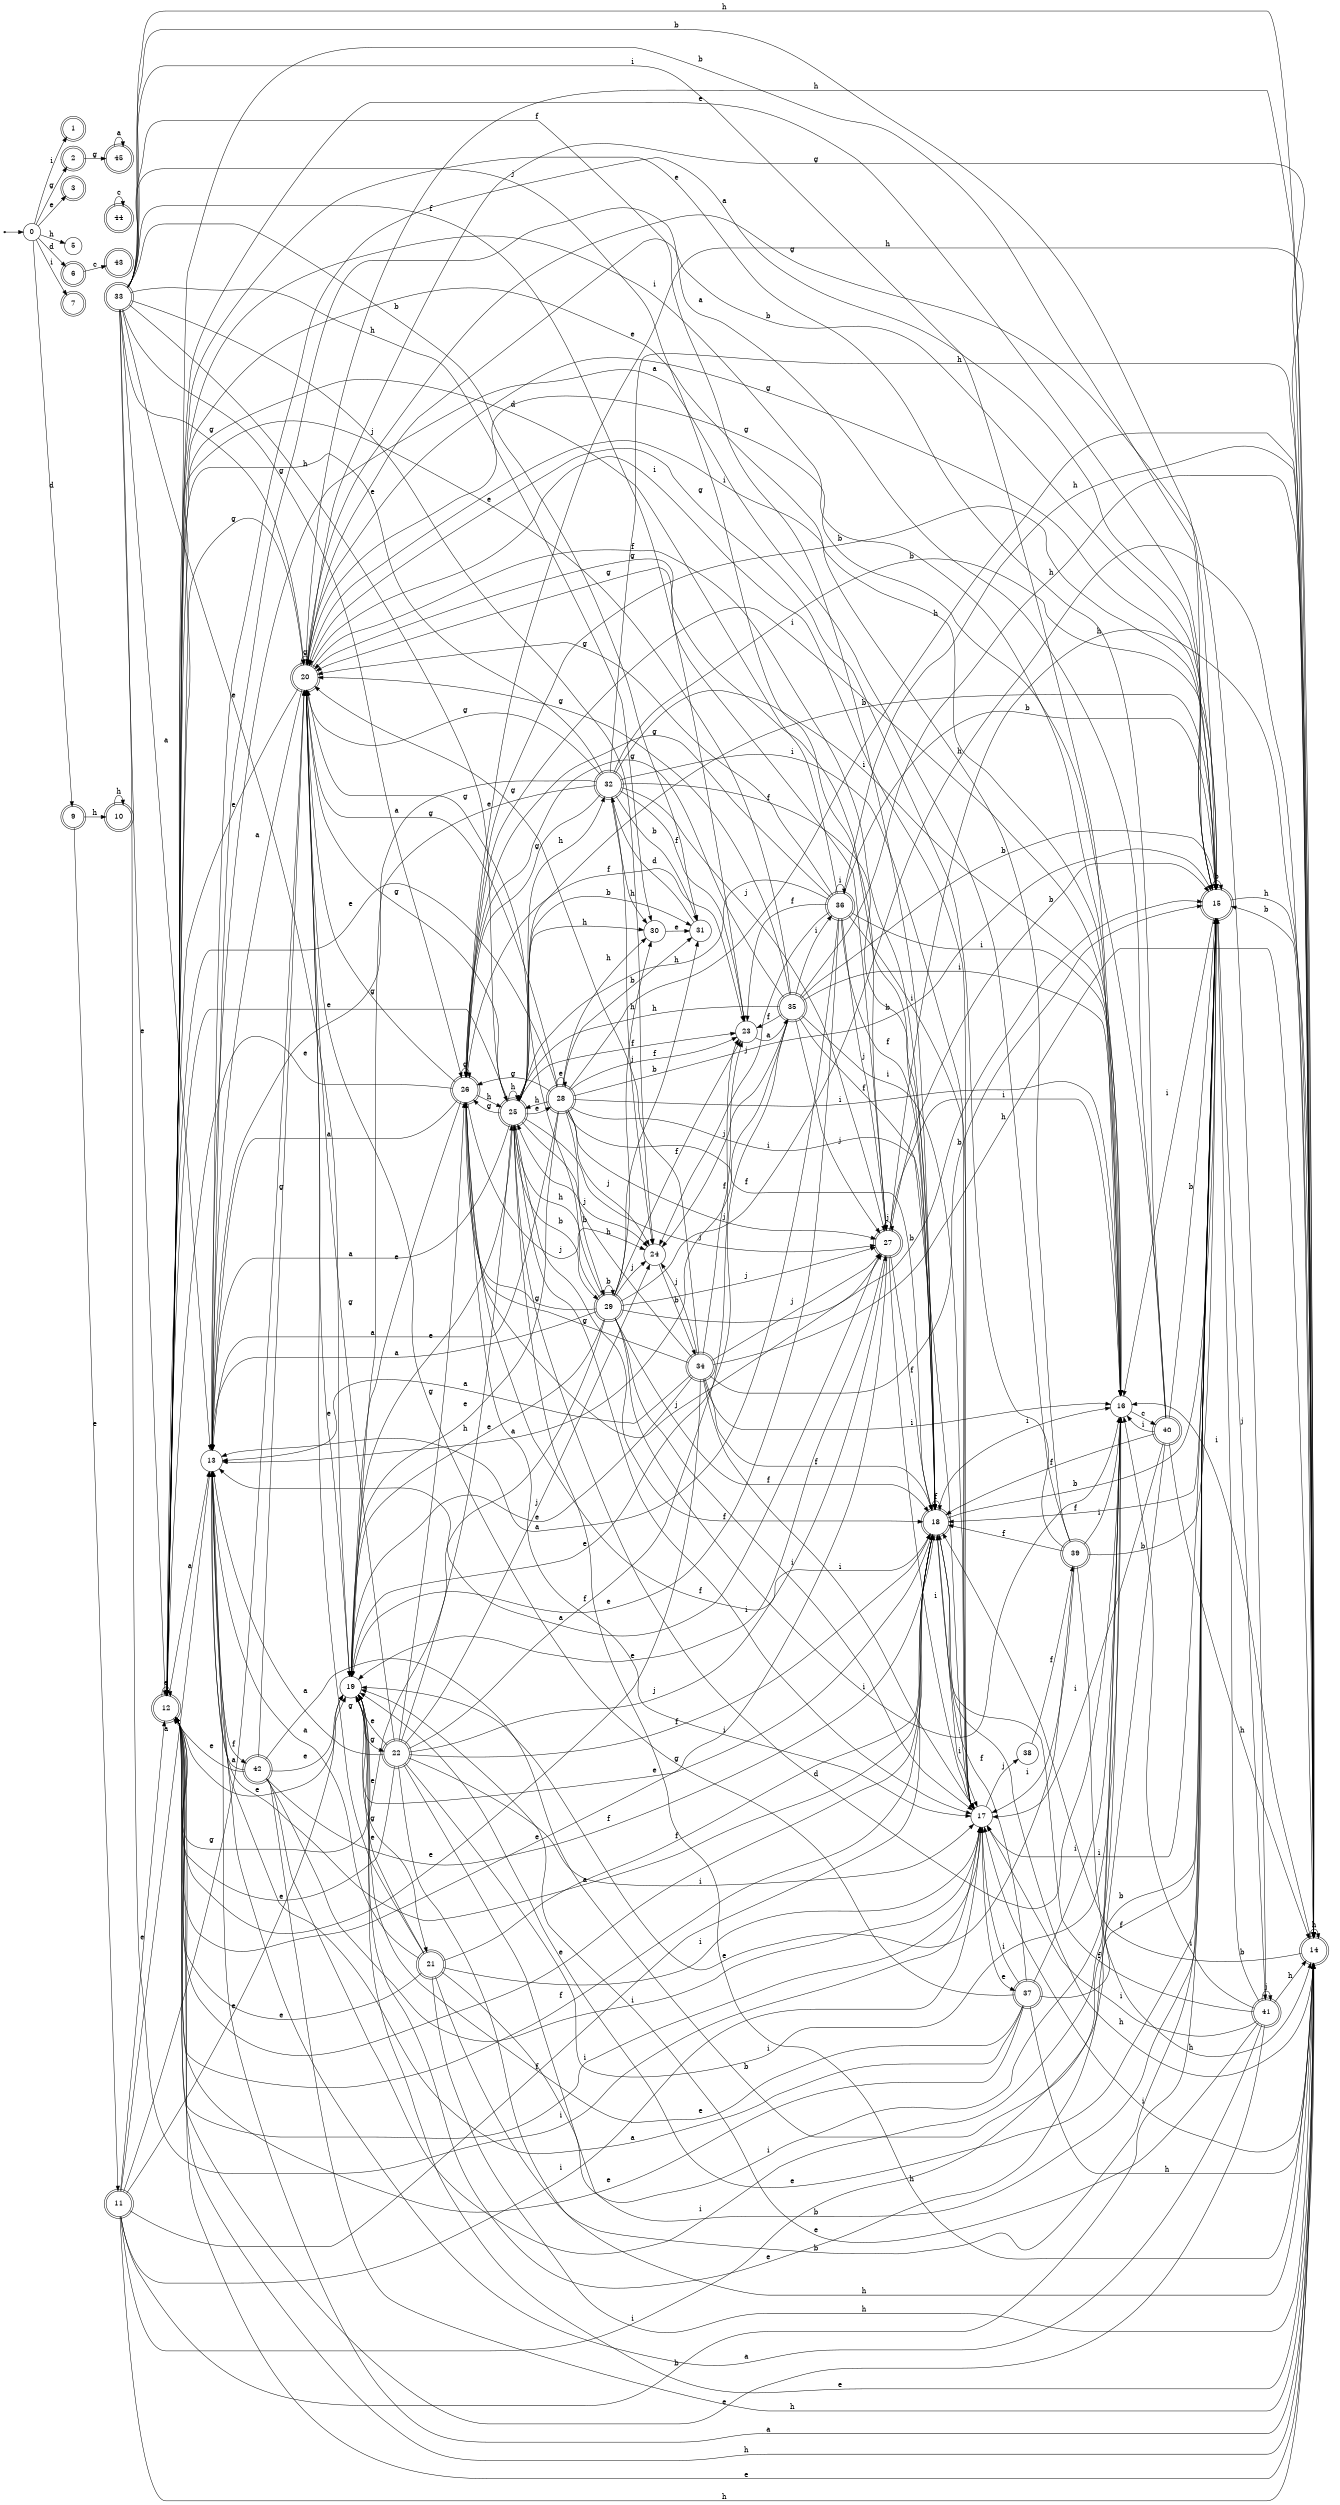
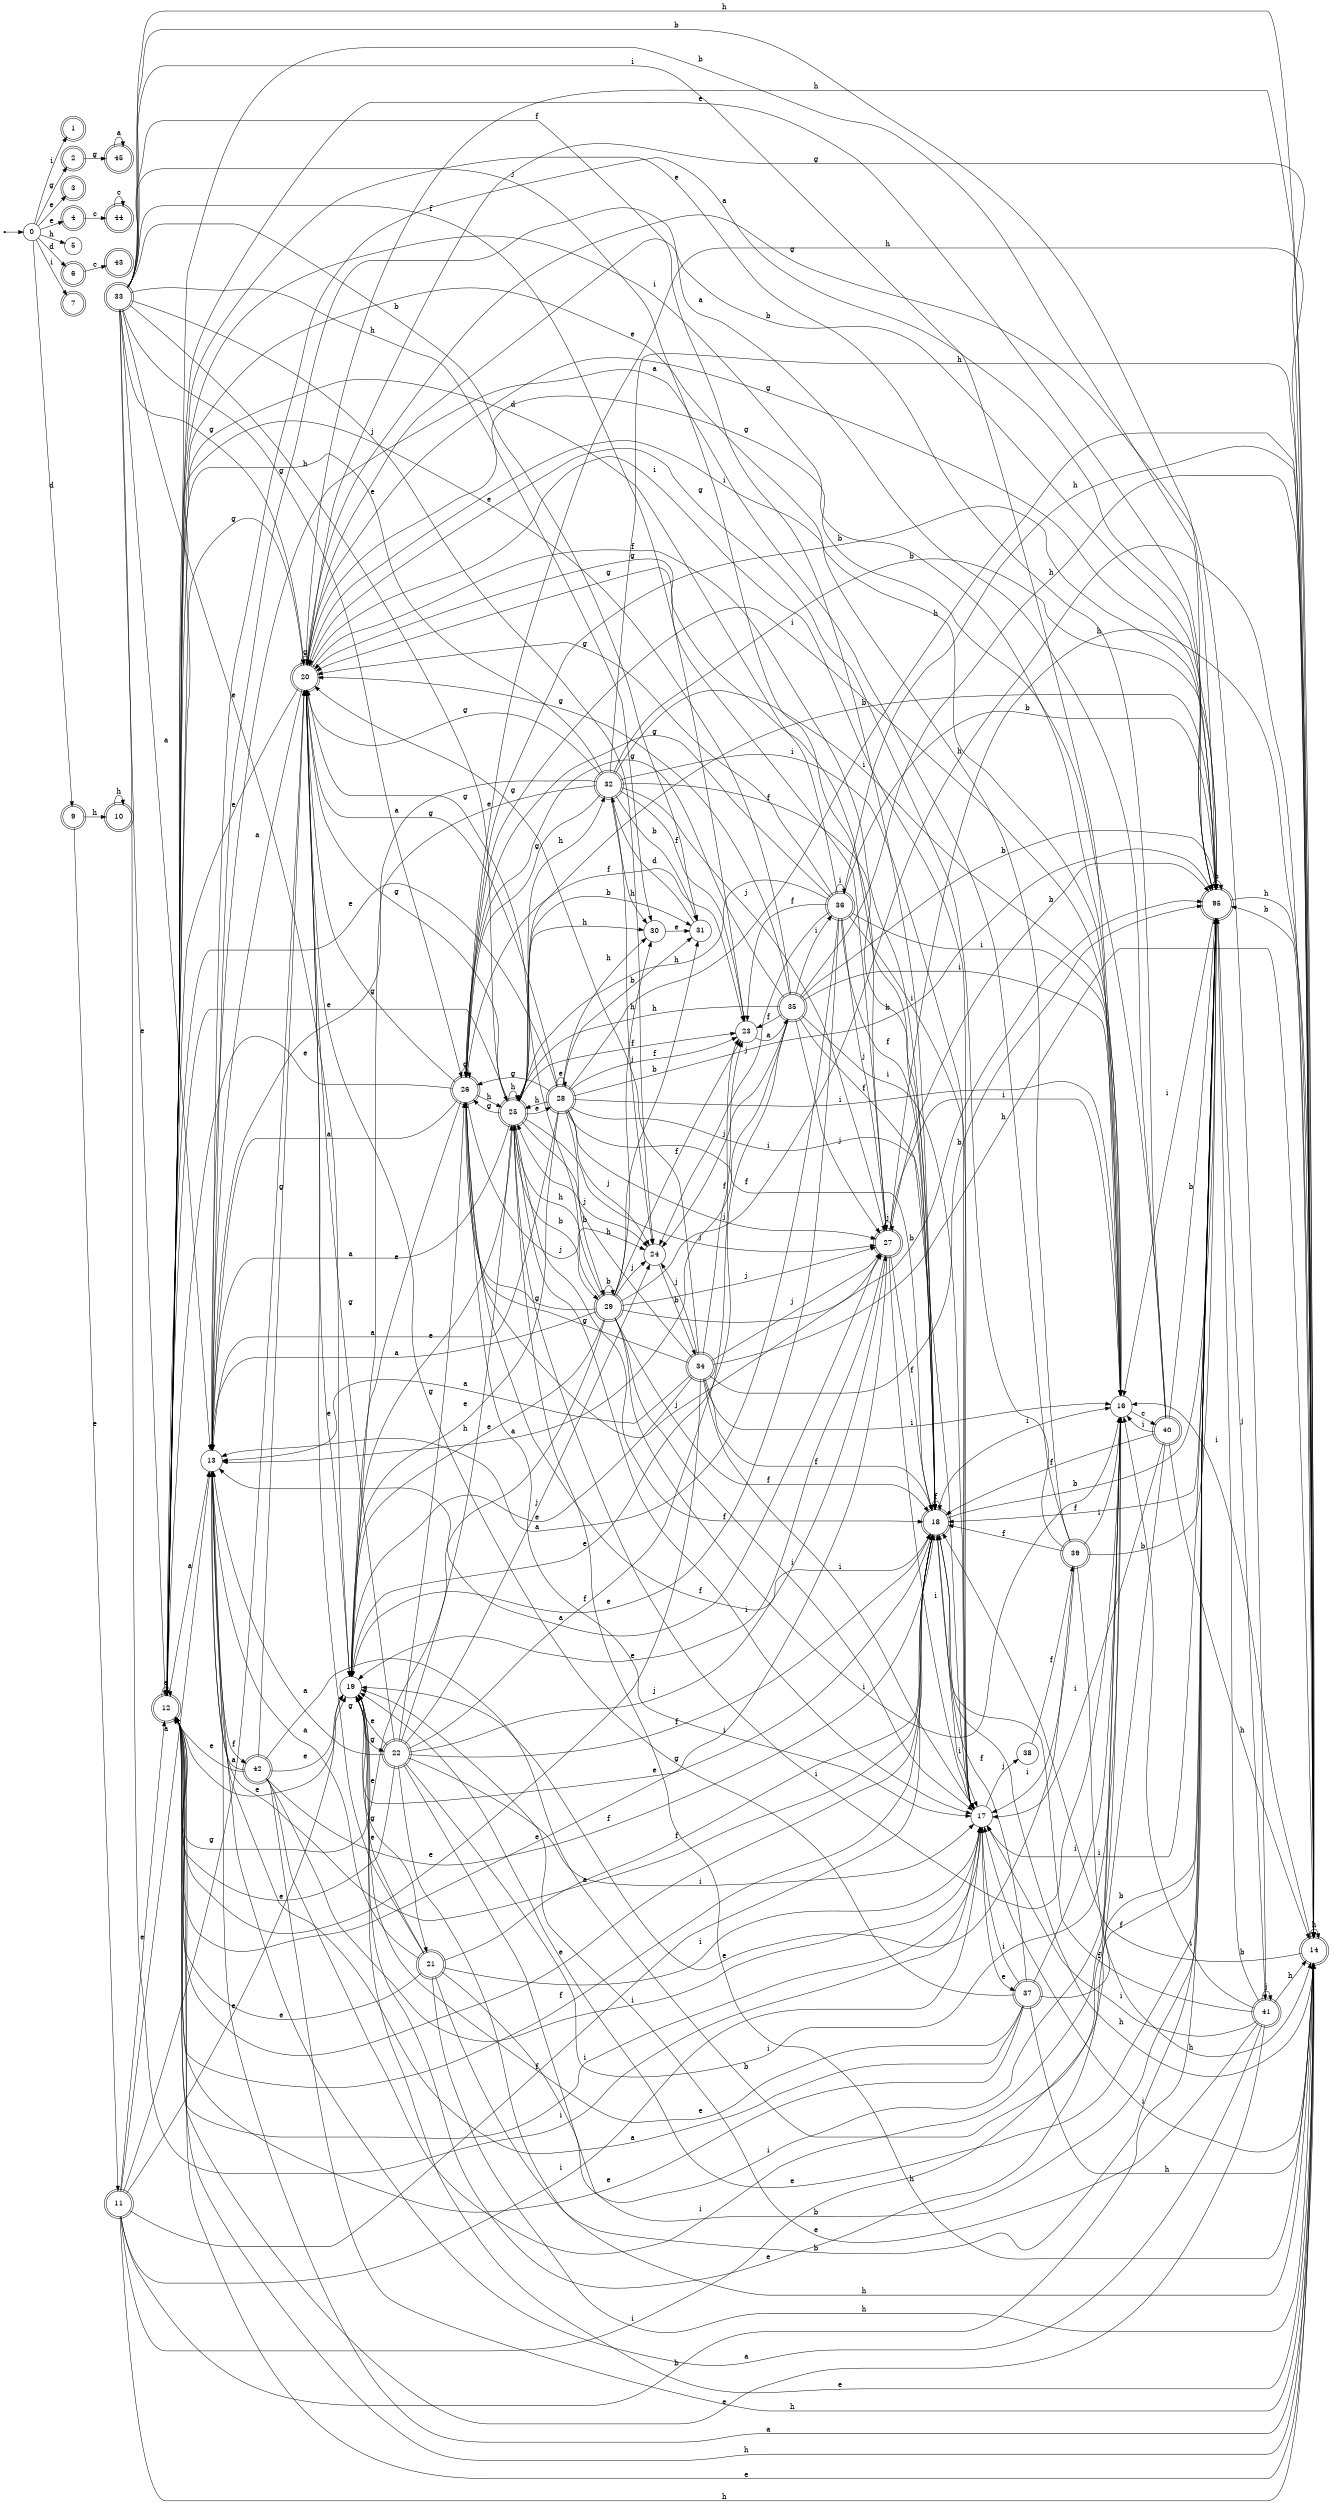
  digraph {
    rankdir=LR
    node [shape=doublecircle]
    dummy0 [shape=point]
    0 [shape=circle]
    1
    2
    3
+   4
    5 [shape=circle]
    6
    7
    9
    45
    44
    43
    10
    11
    12
    13 [shape=circle]
    14
-   15
+   15 [label=95]
    16 [shape=circle]
    17 [shape=circle]
    18
    19 [shape=circle]
    20
    42
    41
    40
    37
    38 [shape=circle]
    21
    22
    39
    23 [shape=circle]
    24 [shape=circle]
    25
    26
    27
    35
    34
    28
    29
    30 [shape=circle]
    31 [shape=circle]
    32
    36
    33
    dummy0 -> 0
    0 -> 1 [label=i]
    0 -> 2 [label=g]
    0 -> 3 [label=e]
+   0 -> 4 [label=e]
    0 -> 5 [label=h]
    0 -> 6 [label=d]
    0 -> 7 [label=i]
    0 -> 9 [label=d]
    2 -> 45 [label=g]
+   4 -> 44 [label=c]
    6 -> 43 [label=c]
    9 -> 10 [label=h]
    9 -> 11 [label=e]
    45 -> 45 [label=a]
    44 -> 44 [label=c]
    10 -> 10 [label=h]
    11 -> 12 [label=e]
    11 -> 13 [label=a]
    11 -> 14 [label=h]
    11 -> 15 [label=b]
    11 -> 16 [label=i]
    11 -> 17 [label=i]
    11 -> 18 [label=f]
    11 -> 19 [label=e]
    11 -> 20 [label=g]
    12 -> 12 [label=e]
    12 -> 13 [label=a]
    12 -> 14 [label=h]
    12 -> 15 [label=b]
    12 -> 16 [label=i]
    12 -> 17 [label=i]
    12 -> 18 [label=f]
    12 -> 19 [label=e]
    12 -> 20 [label=g]
    13 -> 42 [label=f]
    14 -> 12 [label=e]
    14 -> 13 [label=a]
    14 -> 14 [label=h]
    14 -> 15 [label=b]
    14 -> 16 [label=i]
    14 -> 17 [label=i]
    14 -> 18 [label=f]
    14 -> 19 [label=e]
    14 -> 20 [label=g]
    15 -> 12 [label=e]
    15 -> 13 [label=a]
    15 -> 14 [label=h]
    15 -> 15 [label=b]
    15 -> 16 [label=i]
    15 -> 17 [label=i]
    15 -> 18 [label=f]
    15 -> 19 [label=e]
    15 -> 20 [label=g]
    15 -> 41 [label=j]
    16 -> 40 [label=c]
    17 -> 37 [label=e]
    17 -> 38 [label=j]
    18 -> 12 [label=e]
    18 -> 13 [label=a]
    18 -> 14 [label=h]
    18 -> 15 [label=b]
    18 -> 16 [label=i]
    18 -> 17 [label=i]
    18 -> 18 [label=f]
    18 -> 19 [label=e]
    18 -> 20 [label=g]
    19 -> 21 [label=g]
    19 -> 22 [label=g]
    20 -> 12 [label=e]
    20 -> 13 [label=a]
    20 -> 14 [label=h]
    20 -> 15 [label=b]
    20 -> 16 [label=i]
    20 -> 17 [label=i]
    20 -> 18 [label=f]
    20 -> 19 [label=e]
    20 -> 20 [label=g]
    42 -> 12 [label=e]
    42 -> 13 [label=a]
    42 -> 14 [label=h]
    42 -> 15 [label=b]
    42 -> 16 [label=i]
    42 -> 17 [label=i]
    42 -> 18 [label=f]
    42 -> 19 [label=e]
    42 -> 20 [label=g]
    41 -> 12 [label=e]
    41 -> 13 [label=a]
    41 -> 14 [label=h]
    41 -> 15 [label=b]
    41 -> 16 [label=i]
    41 -> 17 [label=i]
    41 -> 18 [label=f]
    41 -> 19 [label=e]
    41 -> 20 [label=g]
    41 -> 41 [label=j]
    40 -> 12 [label=e]
    40 -> 13 [label=a]
    40 -> 14 [label=h]
    40 -> 15 [label=b]
    40 -> 16 [label=i]
    40 -> 17 [label=i]
    40 -> 18 [label=f]
    40 -> 19 [label=e]
    40 -> 20 [label=g]
    37 -> 12 [label=e]
    37 -> 13 [label=a]
    37 -> 14 [label=h]
    37 -> 15 [label=b]
    37 -> 16 [label=i]
    37 -> 17 [label=i]
    37 -> 18 [label=f]
    37 -> 19 [label=e]
    37 -> 20 [label=g]
    38 -> 39 [label=f]
    21 -> 12 [label=e]
    21 -> 13 [label=a]
    21 -> 14 [label=h]
    21 -> 15 [label=b]
    21 -> 16 [label=i]
    21 -> 17 [label=i]
    21 -> 18 [label=f]
    21 -> 19 [label=e]
    21 -> 20 [label=g]
    22 -> 12 [label=e]
    22 -> 13 [label=a]
    22 -> 14 [label=h]
    22 -> 15 [label=b]
    22 -> 16 [label=i]
    22 -> 17 [label=i]
    22 -> 18 [label=f]
    22 -> 19 [label=e]
    22 -> 20 [label=g]
    22 -> 23 [label=f]
    22 -> 24 [label=j]
    22 -> 25 [label=h]
    22 -> 26 [label=g]
    22 -> 27 [label=j]
    39 -> 12 [label=e]
    39 -> 13 [label=a]
    39 -> 14 [label=h]
    39 -> 15 [label=b]
    39 -> 16 [label=i]
    39 -> 17 [label=i]
    39 -> 18 [label=f]
    39 -> 19 [label=e]
    39 -> 20 [label=g]
    23 -> 35 [label=a]
    24 -> 34 [label=b]
    25 -> 12 [label=e]
    25 -> 13 [label=a]
    25 -> 14 [label=h]
    25 -> 15 [label=b]
-   25 -> 16 [label=d]
+   25 -> 16 [label=i]
    25 -> 17 [label=i]
    25 -> 18 [label=f]
    25 -> 19 [label=e]
    25 -> 20 [label=g]
    25 -> 23 [label=f]
    25 -> 24 [label=j]
    25 -> 25 [label=h]
    25 -> 26 [label=g]
    25 -> 27 [label=j]
    25 -> 28 [label=e]
    25 -> 29 [label=b]
    25 -> 30 [label=h]
    25 -> 31 [label=b]
    25 -> 32 [label=h]
    26 -> 12 [label=e]
    26 -> 13 [label=a]
    26 -> 14 [label=h]
    26 -> 15 [label=b]
    26 -> 16 [label=i]
    26 -> 17 [label=i]
    26 -> 18 [label=f]
    26 -> 19 [label=e]
    26 -> 20 [label=g]
    26 -> 23 [label=f]
    26 -> 24 [label=j]
    26 -> 25 [label=h]
    26 -> 26 [label=g]
    26 -> 27 [label=j]
    27 -> 12 [label=e]
    27 -> 13 [label=a]
    27 -> 14 [label=h]
    27 -> 15 [label=b]
    27 -> 16 [label=i]
    27 -> 17 [label=i]
    27 -> 18 [label=f]
    27 -> 19 [label=e]
    27 -> 20 [label=g]
    27 -> 27 [label=j]
    35 -> 12 [label=e]
    35 -> 13 [label=a]
    35 -> 14 [label=h]
    35 -> 15 [label=b]
    35 -> 16 [label=i]
    35 -> 17 [label=i]
    35 -> 18 [label=f]
    35 -> 19 [label=e]
    35 -> 20 [label=g]
    35 -> 23 [label=f]
    35 -> 24 [label=j]
    35 -> 25 [label=h]
    35 -> 26 [label=g]
    35 -> 27 [label=j]
    35 -> 36 [label=i]
    34 -> 12 [label=e]
    34 -> 13 [label=a]
    34 -> 14 [label=h]
    34 -> 15 [label=b]
    34 -> 16 [label=i]
    34 -> 17 [label=i]
    34 -> 18 [label=f]
    34 -> 19 [label=e]
    34 -> 20 [label=g]
    34 -> 23 [label=f]
    34 -> 24 [label=j]
    34 -> 25 [label=h]
    34 -> 26 [label=g]
    34 -> 27 [label=j]
    28 -> 12 [label=e]
    28 -> 13 [label=a]
    28 -> 14 [label=h]
    28 -> 15 [label=b]
    28 -> 16 [label=i]
    28 -> 17 [label=i]
    28 -> 18 [label=f]
    28 -> 19 [label=e]
    28 -> 20 [label=g]
    28 -> 23 [label=f]
    28 -> 24 [label=j]
    28 -> 25 [label=h]
    28 -> 26 [label=g]
    28 -> 27 [label=j]
    28 -> 28 [label=e]
    28 -> 29 [label=b]
    28 -> 30 [label=h]
    28 -> 31 [label=b]
    29 -> 12 [label=e]
    29 -> 13 [label=a]
    29 -> 14 [label=h]
    29 -> 15 [label=b]
    29 -> 16 [label=i]
    29 -> 17 [label=i]
    29 -> 18 [label=f]
    29 -> 19 [label=e]
    29 -> 20 [label=g]
    29 -> 23 [label=f]
    29 -> 24 [label=j]
    29 -> 25 [label=h]
    29 -> 26 [label=g]
    29 -> 27 [label=j]
    29 -> 29 [label=b]
    29 -> 30 [label=h]
    29 -> 31 [label=b]
    30 -> 31 [label=e]
    31 -> 32 [label=d]
    32 -> 12 [label=e]
    32 -> 13 [label=a]
    32 -> 14 [label=h]
    32 -> 15 [label=b]
    32 -> 16 [label=i]
    32 -> 17 [label=i]
    32 -> 18 [label=f]
    32 -> 19 [label=e]
    32 -> 20 [label=g]
    32 -> 23 [label=f]
    32 -> 24 [label=j]
    32 -> 26 [label=g]
    32 -> 27 [label=j]
    32 -> 30 [label=h]
    32 -> 31 [label=b]
    36 -> 12 [label=d]
    36 -> 13 [label=a]
    36 -> 14 [label=h]
    36 -> 15 [label=b]
    36 -> 16 [label=i]
    36 -> 17 [label=i]
    36 -> 18 [label=f]
    36 -> 19 [label=e]
    36 -> 20 [label=g]
    36 -> 23 [label=f]
    36 -> 24 [label=j]
    36 -> 25 [label=h]
    36 -> 26 [label=g]
    36 -> 27 [label=j]
    36 -> 36 [label=i]
    33 -> 12 [label=e]
    33 -> 13 [label=a]
    33 -> 14 [label=h]
    33 -> 15 [label=b]
    33 -> 16 [label=i]
    33 -> 17 [label=i]
    33 -> 18 [label=f]
    33 -> 19 [label=e]
    33 -> 20 [label=g]
    33 -> 23 [label=f]
    33 -> 24 [label=j]
    33 -> 25 [label=h]
    33 -> 26 [label=g]
    33 -> 27 [label=j]
    33 -> 30 [label=h]
    33 -> 31 [label=b]
  }
